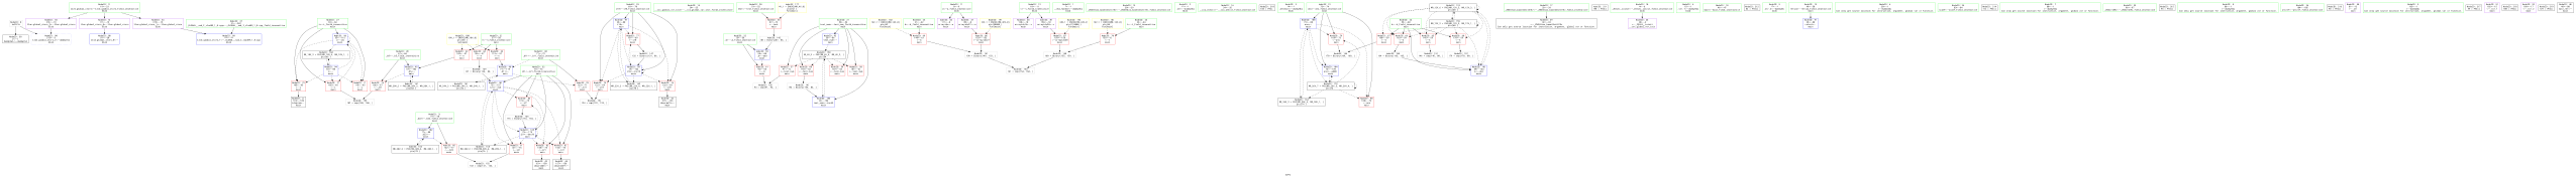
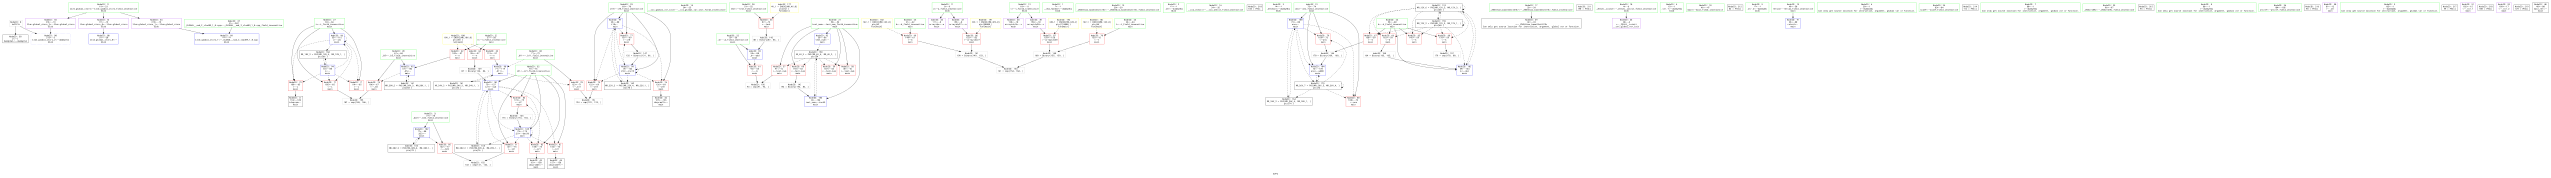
  digraph {
    fontname="Roboto Mono"
    label=SVFG
    node [color=green fontname="Roboto Mono" shape=record]
    edge [fontname="Roboto Mono" style=solid]
    n1 [color=grey label="{NodeID: 0\nNullPtr}"]
    n2 [color=black label="{NodeID: 38\n2\<--3\ndummyVal\<--dummyVal\n}"]
    n3 [color=blue label="{NodeID: 90\n213\<--3\nllvm.global_ctors_2\<--dummyVal\nGlob }" style=dotted]
    n4 [color=yellow label="{NodeID: 180\n10V_1 = ENCHI(MR_10V_0)\npts\{58 \}\nFun[main]}" style=double]
    n5 [color=red label="{NodeID: 62\n102\<--57\n\<--n\nmain\n}"]
    n6 [color=red label="{NodeID: 63\n119\<--57\n\<--n\nmain\n}"]
    n7 [color=red label="{NodeID: 64\n136\<--57\n\<--n\nmain\n}"]
    n8 [color=blue label="{NodeID: 95\n67\<--102\n_b5\<--\nmain\n}"]
    n9 [color=blue label="{NodeID: 98\n71\<--119\n_b11\<--\nmain\n}"]
    n10 [color=grey label="{NodeID: 149\n137 = Binary(136, 86, )\n}"]
    n11 [color=red label="{NodeID: 74\n106\<--67\n\<--_b5\nmain\n}"]
    n12 [color=black label="{NodeID: 161\nMR_20V_2 = PHI(MR_20V_3, MR_20V_1, )\npts\{68 \}\n}"]
    n13 [color=red label="{NodeID: 78\n123\<--71\n\<--_b11\nmain\n}"]
    n14 [color=black label="{NodeID: 163\nMR_24V_2 = PHI(MR_24V_3, MR_24V_1, )\npts\{72 \}\n}"]
    n15 [color=blue label="{NodeID: 101\n75\<--137\ni21\<--sub\nmain\n}"]
    n16 [color=blue label="{NodeID: 97\n69\<--80\ni10\<--\nmain\n}"]
    n17 [color=red label="{NodeID: 75\n122\<--69\n\<--i10\nmain\n}"]
    n18 [color=red label="{NodeID: 76\n126\<--69\n\<--i10\nmain\n}"]
    n19 [color=red label="{NodeID: 77\n131\<--69\n\<--i10\nmain\n}"]
    n20 [color=blue label="{NodeID: 99\n69\<--132\ni10\<--inc19\nmain\n}"]
    n21 [color=black label="{NodeID: 162\nMR_22V_2 = PHI(MR_22V_4, MR_22V_1, )\npts\{70 \}\n}"]
    n22 [color=grey label="{NodeID: 153\n124 = cmp(122, 123, )\n}"]
    n23 [color=black label="{NodeID: 42\n127\<--126\nidxprom15\<--\nmain\n}"]
    n24 [color=grey label="{NodeID: 147\n132 = Binary(131, 86, )\n}"]
    n25 [label="{NodeID: 14\n24\<--25\n__cxx_global_var_init\<--__cxx_global_var_init_field_insensitive\n}"]
    n26 [label="{NodeID: 28\n67\<--68\n_b5\<--_b5_field_insensitive\nmain\n}"]
    n27 [color=grey label="{NodeID: 155\n107 = cmp(105, 106, )\n}"]
    n28 [color=red label="{NodeID: 56\n87\<--51\n\<--test\nmain\n}"]
    n29 [color=grey label="{NodeID: 142\n88 = Binary(87, 86, )\n}"]
    n30 [color=blue label="{NodeID: 93\n55\<--88\n_b\<--add\nmain\n}"]
    n31 [color=red label="{NodeID: 61\n92\<--55\n\<--_b\nmain\n}"]
    n32 [color=red label="{NodeID: 70\n155\<--63\n\<--t\nmain\n}"]
    n33 [color=grey label="{NodeID: 148\n160 = Binary(155, 159, )\n}"]
    n34 [color=grey label="{NodeID: 154\n161 = cmp(154, 160, )\n}"]
    n35 [color=red label="{NodeID: 84\n174\<--75\n\<--i21\nmain\n}"]
    n36 [color=grey label="{NodeID: 145\n175 = Binary(174, 165, )\n}"]
    n37 [color=blue label="{NodeID: 105\n75\<--175\ni21\<--dec36\nmain\n}"]
    n38 [color=red label="{NodeID: 81\n141\<--75\n\<--i21\nmain\n}"]
    n39 [color=red label="{NodeID: 82\n150\<--75\n\<--i21\nmain\n}"]
    n40 [color=red label="{NodeID: 83\n156\<--75\n\<--i21\nmain\n}"]
    n41 [color=black label="{NodeID: 165\nMR_28V_2 = PHI(MR_28V_4, MR_28V_1, )\npts\{76 \}\n}"]
    n42 [label="{NodeID: 1\n7\<--1\n__dso_handle\<--dummyObj\nGlob }"]
    n43 [label="{NodeID: 15\n28\<--29\n_ZNSt8ios_base4InitC1Ev\<--_ZNSt8ios_base4InitC1Ev_field_insensitive\n}"]
    n44 [label="{NodeID: 29\n69\<--70\ni10\<--i10_field_insensitive\nmain\n}"]
    n45 [color=black label="{NodeID: 43\n151\<--150\nidxprom26\<--\nmain\n}"]
    n46 [color=red label="{NodeID: 57\n91\<--53\n\<--test_num\nmain\n}"]
    n47 [color=grey label="{NodeID: 156\n93 = cmp(91, 92, )\n}"]
    n48 [color=red label="{NodeID: 71\n105\<--65\n\<--i\nmain\n}"]
    n49 [color=red label="{NodeID: 85\n142\<--77\n\<--_b22\nmain\n}"]
    n50 [color=grey label="{NodeID: 152\n143 = cmp(141, 142, )\n}"]
    n51 [label="{NodeID: 2\n12\<--1\n.str\<--dummyObj\nGlob }"]
    n52 [color=yellow label="{NodeID: 182\n14V_1 = ENCHI(MR_14V_0)\npts\{62 \}\nFun[main]}" style=double]
    n53 [color=red label="{NodeID: 69\n149\<--61\n\<--b\nmain\n}"]
    n54 [color=grey label="{NodeID: 141\n154 = Binary(149, 153, )\n}"]
    n55 [label="{NodeID: 16\n34\<--35\n__cxa_atexit\<--__cxa_atexit_field_insensitive\n}"]
    n56 [label="{NodeID: 30\n71\<--72\n_b11\<--_b11_field_insensitive\nmain\n}"]
    n57 [color=black label="{NodeID: 210\n183 = PHI()\n}"]
    n58 [color=black label="{NodeID: 44\n157\<--156\nidxprom29\<--\nmain\n}"]
    n59 [color=red label="{NodeID: 58\n181\<--53\n\<--test_num\nmain\n}"]
    n60 [color=red label="{NodeID: 72\n109\<--65\n\<--i\nmain\n}"]
    n61 [color=black label="{NodeID: 41\n110\<--109\nidxprom\<--\nmain\n}"]
    n62 [color=red label="{NodeID: 86\n153\<--152\n\<--arrayidx27\nmain\n}"]
    n63 [label="{NodeID: 3\n14\<--1\n_ZSt3cin\<--dummyObj\nGlob }"]
    n64 [color=yellow label="{NodeID: 183\n16V_1 = ENCHI(MR_16V_0)\npts\{64 \}\nFun[main]}" style=double]
    n65 [color=blue label="{NodeID: 100\n73\<--80\nans\<--\nmain\n}"]
    n66 [color=red label="{NodeID: 79\n169\<--73\n\<--ans\nmain\n}"]
    n67 [color=red label="{NodeID: 80\n188\<--73\n\<--ans\nmain\n}"]
    n68 [color=blue label="{NodeID: 104\n73\<--170\nans\<--add33\nmain\n}"]
    n69 [color=black label="{NodeID: 164\nMR_26V_2 = PHI(MR_26V_4, MR_26V_1, )\npts\{74 \}\n}"]
    n70 [color=black label="{NodeID: 175\nMR_26V_7 = PHI(MR_26V_5, MR_26V_4, )\npts\{74 \}\n}"]
    n71 [color=grey label="{NodeID: 144\n170 = Binary(169, 168, )\n}"]
    n72 [label="{NodeID: 17\n33\<--39\n_ZNSt8ios_base4InitD1Ev\<--_ZNSt8ios_base4InitD1Ev_field_insensitive\n}"]
    n73 [color=black label="{NodeID: 39\n32\<--33\n\<--_ZNSt8ios_base4InitD1Ev\nCan only get source location for instruction, argument, global var or function.}"]
    n74 [label="{NodeID: 31\n73\<--74\nans\<--ans_field_insensitive\nmain\n}"]
    n75 [color=black label="{NodeID: 211\n190 = PHI()\n}"]
    n76 [color=purple label="{NodeID: 45\n30\<--4\n\<--_ZStL8__ioinit\n__cxx_global_var_init\n}"]
    n77 [color=red label="{NodeID: 59\n187\<--53\n\<--test_num\nmain\n}"]
    n78 [color=red label="{NodeID: 73\n114\<--65\n\<--i\nmain\n}"]
    n79 [color=blue label="{NodeID: 96\n65\<--115\ni\<--inc\nmain\n}"]
    n80 [color=black label="{NodeID: 160\nMR_18V_2 = PHI(MR_18V_4, MR_18V_1, )\npts\{66 \}\n}"]
    n81 [color=red label="{NodeID: 87\n159\<--158\n\<--arrayidx30\nmain\n}"]
    n82 [label="{NodeID: 4\n15\<--1\n.str.1\<--dummyObj\nGlob }"]
    n83 [label="{NodeID: 18\n46\<--47\nmain\<--main_field_insensitive\n}"]
    n84 [label="{NodeID: 32\n75\<--76\ni21\<--i21_field_insensitive\nmain\n}"]
    n85 [color=black label="{NodeID: 212\n82 = PHI()\n}"]
    n86 [color=purple label="{NodeID: 46\n111\<--8\narrayidx\<--a\nmain\n}"]
    n87 [color=grey label="{NodeID: 143\n194 = Binary(193, 86, )\n}"]
    n88 [color=blue label="{NodeID: 106\n53\<--194\ntest_num\<--inc45\nmain\n}"]
    n89 [color=black label="{NodeID: 158\nMR_6V_3 = PHI(MR_6V_4, MR_6V_2, )\npts\{54 \}\n}"]
    n90 [color=red label="{NodeID: 60\n193\<--53\n\<--test_num\nmain\n}"]
    n91 [color=grey label="{NodeID: 157\n179 = cmp(178, 80, )\n}"]
    n92 [color=blue label="{NodeID: 88\n211\<--20\nllvm.global_ctors_0\<--\nGlob }"]
    n93 [label="{NodeID: 5\n17\<--1\n.str.2\<--dummyObj\nGlob }"]
    n94 [color=blue label="{NodeID: 102\n77\<--80\n_b22\<--\nmain\n}"]
    n95 [color=black label="{NodeID: 166\nMR_30V_2 = PHI(MR_30V_3, MR_30V_1, )\npts\{78 \}\n}"]
    n96 [label="{NodeID: 19\n49\<--50\nretval\<--retval_field_insensitive\nmain\n}"]
    n97 [color=blue label="{NodeID: 91\n49\<--80\nretval\<--\nmain\n}"]
    n98 [label="{NodeID: 33\n77\<--78\n_b22\<--_b22_field_insensitive\nmain\n}"]
    n99 [color=purple label="{NodeID: 47\n152\<--8\narrayidx27\<--a\nmain\n}"]
    n100 [color=blue label="{NodeID: 89\n212\<--21\nllvm.global_ctors_1\<--_GLOBAL__sub_I_vlad89_1_0.cpp\nGlob }"]
    n101 [label="{NodeID: 6\n20\<--1\n\<--dummyObj\nCan only get source location for instruction, argument, global var or function.}"]
    n102 [color=blue label="{NodeID: 103\n59\<--164\nk\<--dec\nmain\n}"]
    n103 [color=black label="{NodeID: 174\nMR_12V_6 = PHI(MR_12V_5, MR_12V_3, )\npts\{60 \}\n}"]
    n104 [color=black label="{NodeID: 159\nMR_12V_2 = PHI(MR_12V_3, MR_12V_1, )\npts\{60 \}\n}"]
    n105 [color=red label="{NodeID: 65\n145\<--59\n\<--k\nmain\n}"]
    n106 [color=red label="{NodeID: 66\n163\<--59\n\<--k\nmain\n}"]
    n107 [color=red label="{NodeID: 67\n168\<--59\n\<--k\nmain\n}"]
    n108 [color=red label="{NodeID: 68\n178\<--59\n\<--k\nmain\n}"]
-   n109 [color=grey label="{NodeID: 151\n146 = cmp(145, 80, )\n}"]
    n110 [color=grey label="{NodeID: 150\n164 = Binary(163, 165, )\n}"]
    n111 [label="{NodeID: 20\n51\<--52\ntest\<--test_field_insensitive\nmain\n}"]
    n112 [label="{NodeID: 34\n83\<--84\nscanf\<--scanf_field_insensitive\n}"]
    n113 [color=black label="{NodeID: 214\n112 = PHI()\n}"]
    n114 [color=purple label="{NodeID: 48\n128\<--10\narrayidx16\<--v\nmain\n}"]
    n115 [label="{NodeID: 7\n80\<--1\n\<--dummyObj\nCan only get source location for instruction, argument, global var or function.}"]
    n116 [label="{NodeID: 21\n53\<--54\ntest_num\<--test_num_field_insensitive\nmain\n}"]
    n117 [color=blue label="{NodeID: 92\n53\<--86\ntest_num\<--\nmain\n}"]
    n118 [label="{NodeID: 35\n96\<--97\n_ZNSirsERi\<--_ZNSirsERi_field_insensitive\n}"]
    n119 [color=black label="{NodeID: 215\n95 = PHI()\n}"]
    n120 [color=purple label="{NodeID: 49\n158\<--10\narrayidx30\<--v\nmain\n}"]
    n121 [color=blue label="{NodeID: 94\n65\<--80\ni\<--\nmain\n}"]
    n122 [label="{NodeID: 8\n86\<--1\n\<--dummyObj\nCan only get source location for instruction, argument, global var or function.}"]
    n123 [label="{NodeID: 22\n55\<--56\n_b\<--_b_field_insensitive\nmain\n}"]
    n124 [label="{NodeID: 36\n184\<--185\nprintf\<--printf_field_insensitive\n}"]
    n125 [color=black label="{NodeID: 216\n98 = PHI()\n}"]
    n126 [color=purple label="{NodeID: 50\n81\<--12\n\<--.str\nmain\n}"]
    n127 [label="{NodeID: 9\n165\<--1\n\<--dummyObj\nCan only get source location for instruction, argument, global var or function.}"]
    n128 [label="{NodeID: 23\n57\<--58\nn\<--n_field_insensitive\nmain\n}"]
    n129 [label="{NodeID: 37\n21\<--207\n_GLOBAL__sub_I_vlad89_1_0.cpp\<--_GLOBAL__sub_I_vlad89_1_0.cpp_field_insensitive\n}"]
    n130 [color=black label="{NodeID: 217\n99 = PHI()\n}"]
    n131 [color=purple label="{NodeID: 51\n182\<--15\n\<--.str.1\nmain\n}"]
    n132 [label="{NodeID: 10\n4\<--6\n_ZStL8__ioinit\<--_ZStL8__ioinit_field_insensitive\nGlob }"]
    n133 [label="{NodeID: 24\n59\<--60\nk\<--k_field_insensitive\nmain\n}"]
    n134 [color=black label="{NodeID: 218\n100 = PHI()\n}"]
    n135 [color=purple label="{NodeID: 52\n189\<--17\n\<--.str.2\nmain\n}"]
    n136 [color=yellow label="{NodeID: 177\n4V_1 = ENCHI(MR_4V_0)\npts\{52 \}\nFun[main]}" style=double]
    n137 [label="{NodeID: 11\n8\<--9\na\<--a_field_insensitive\nGlob }"]
    n138 [color=yellow label="{NodeID: 191\n32V_1 = ENCHI(MR_32V_0)\npts\{90000 \}\nFun[main]}" style=double]
    n139 [label="{NodeID: 25\n61\<--62\nb\<--b_field_insensitive\nmain\n}"]
    n140 [color=black label="{NodeID: 219\n129 = PHI()\n}"]
    n141 [color=purple label="{NodeID: 53\n211\<--19\nllvm.global_ctors_0\<--llvm.global_ctors\nGlob }"]
    n142 [label="{NodeID: 12\n10\<--11\nv\<--v_field_insensitive\nGlob }"]
    n143 [color=yellow label="{NodeID: 192\n34V_1 = ENCHI(MR_34V_0)\npts\{110000 \}\nFun[main]}" style=double]
    n144 [label="{NodeID: 26\n63\<--64\nt\<--t_field_insensitive\nmain\n}"]
    n145 [color=black label="{NodeID: 40\n48\<--80\nmain_ret\<--\nmain\n}"]
    n146 [color=purple label="{NodeID: 54\n212\<--19\nllvm.global_ctors_1\<--llvm.global_ctors\nGlob }"]
    n147 [label="{NodeID: 13\n19\<--23\nllvm.global_ctors\<--llvm.global_ctors_field_insensitive\nGlob }"]
    n148 [color=purple label="{NodeID: 55\n213\<--19\nllvm.global_ctors_2\<--llvm.global_ctors\nGlob }"]
    n149 [label="{NodeID: 27\n65\<--66\ni\<--i_field_insensitive\nmain\n}"]
    n1 -> n2
    n1 -> n3
    n4 -> n5 [style=dashed]
    n4 -> n6 [style=dashed]
    n4 -> n7 [style=dashed]
    n5 -> n8
    n6 -> n9
    n7 -> n10
    n8 -> n11 [style=dashed]
    n8 -> n12 [style=dashed]
    n9 -> n13 [style=dashed]
    n9 -> n14 [style=dashed]
    n10 -> n15
    n11 -> n27
    n12 -> n8 [style=dashed]
    n13 -> n22
    n14 -> n9 [style=dashed]
    n15 -> n35 [style=dashed]
    n15 -> n37 [style=dashed]
    n15 -> n38 [style=dashed]
    n15 -> n39 [style=dashed]
    n15 -> n40 [style=dashed]
    n15 -> n41 [style=dashed]
    n16 -> n17 [style=dashed]
    n16 -> n18 [style=dashed]
    n16 -> n19 [style=dashed]
    n16 -> n20 [style=dashed]
    n16 -> n21 [style=dashed]
    n17 -> n22
    n18 -> n23
    n19 -> n24
    n20 -> n17 [style=dashed]
    n20 -> n18 [style=dashed]
    n20 -> n19 [style=dashed]
    n20 -> n20 [style=dashed]
    n20 -> n21 [style=dashed]
    n21 -> n16 [style=dashed]
    n24 -> n20
    n26 -> n8
    n26 -> n11
    n28 -> n29
    n29 -> n30
    n30 -> n31 [style=dashed]
    n31 -> n47
    n32 -> n33
    n33 -> n34
    n35 -> n36
    n36 -> n37
    n37 -> n35 [style=dashed]
    n37 -> n37 [style=dashed]
    n37 -> n38 [style=dashed]
    n37 -> n39 [style=dashed]
    n37 -> n40 [style=dashed]
    n37 -> n41 [style=dashed]
    n38 -> n50
    n39 -> n45
    n40 -> n58
    n41 -> n15 [style=dashed]
    n44 -> n16
    n44 -> n17
    n44 -> n18
    n44 -> n19
    n44 -> n20
    n46 -> n47
    n48 -> n27
    n49 -> n50
    n52 -> n53 [style=dashed]
    n53 -> n54
    n54 -> n34
    n56 -> n9 [style=dashed]
    n56 -> n13
    n60 -> n61
    n62 -> n54
    n64 -> n32 [style=dashed]
    n65 -> n66 [style=dashed]
    n65 -> n67 [style=dashed]
    n65 -> n68 [style=dashed]
    n65 -> n69 [style=dashed]
    n65 -> n70 [style=dashed]
    n66 -> n71
    n68 -> n70 [style=dashed]
    n69 -> n65 [style=dashed]
    n70 -> n66 [style=dashed]
    n70 -> n67 [style=dashed]
    n70 -> n68 [style=dashed]
    n70 -> n69 [style=dashed]
    n70 -> n70 [style=dashed]
+   n71 -> n68
    n72 -> n73
    n74 -> n65
    n74 -> n66
    n74 -> n67
    n74 -> n68
    n79 -> n48 [style=dashed]
    n79 -> n60 [style=dashed]
    n79 -> n78 [style=dashed]
    n79 -> n79 [style=dashed]
    n79 -> n80 [style=dashed]
    n80 -> n121 [style=dashed]
    n81 -> n33
    n84 -> n15
    n84 -> n35
    n84 -> n37
    n84 -> n38
    n84 -> n39
    n84 -> n40
    n87 -> n88
    n88 -> n89 [style=dashed]
    n89 -> n46 [style=dashed]
    n89 -> n59 [style=dashed]
    n89 -> n77 [style=dashed]
    n89 -> n88 [style=dashed]
    n89 -> n90 [style=dashed]
    n90 -> n87
    n94 -> n49 [style=dashed]
    n94 -> n95 [style=dashed]
    n95 -> n94 [style=dashed]
    n96 -> n97
    n98 -> n49
    n98 -> n94
    n99 -> n62
    n102 -> n103 [style=dashed]
    n103 -> n102 [style=dashed]
    n103 -> n103 [style=dashed]
    n103 -> n104 [style=dashed]
    n103 -> n105 [style=dashed]
    n103 -> n106 [style=dashed]
    n103 -> n107 [style=dashed]
    n103 -> n108 [style=dashed]
    n104 -> n102 [style=dashed]
    n104 -> n103 [style=dashed]
    n104 -> n104 [style=dashed]
    n104 -> n105 [style=dashed]
    n104 -> n106 [style=dashed]
    n104 -> n107 [style=dashed]
    n104 -> n108 [style=dashed]
-   n105 -> n109
    n106 -> n110
    n107 -> n71
    n108 -> n91
    n110 -> n102
    n111 -> n28
    n116 -> n46
    n116 -> n59
    n116 -> n77
    n116 -> n88
    n116 -> n90
    n116 -> n117
    n117 -> n89 [style=dashed]
    n120 -> n81
    n121 -> n48 [style=dashed]
    n121 -> n60 [style=dashed]
    n121 -> n78 [style=dashed]
    n121 -> n79 [style=dashed]
    n121 -> n80 [style=dashed]
    n123 -> n30
    n123 -> n31
    n128 -> n5
-   n128 -> n6
    n128 -> n7
    n129 -> n100
    n132 -> n76
    n133 -> n102
    n133 -> n105
    n133 -> n106
    n133 -> n107
    n133 -> n108
    n136 -> n28 [style=dashed]
    n137 -> n86
    n137 -> n99
    n138 -> n62 [style=dashed]
    n139 -> n53
    n141 -> n92
    n142 -> n114
    n142 -> n120
    n143 -> n81 [style=dashed]
    n144 -> n32
    n146 -> n100
    n147 -> n141
    n147 -> n146
    n147 -> n148
    n148 -> n3
    n149 -> n48
    n149 -> n60
    n149 -> n78
    n149 -> n79
  }
